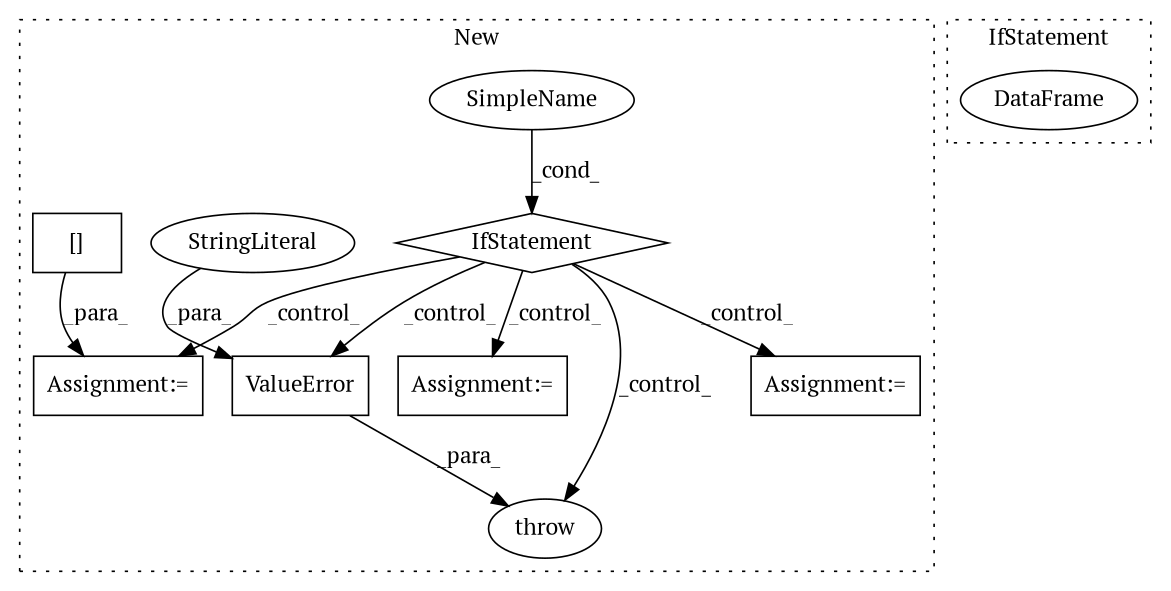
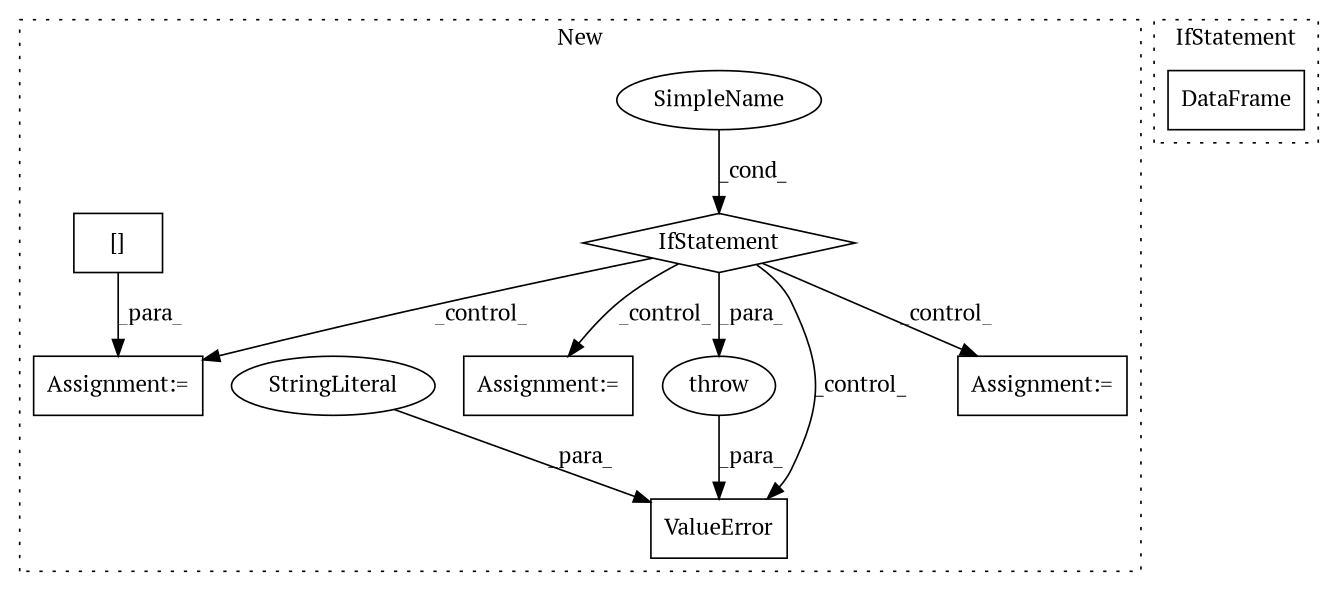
  digraph {
    fontname="PT Serif"
    node [a=7 fontname="PT Serif" l=1 shape=box]
    edge [fontname="PT Serif"]
    n1 [a=32 l="11,1" label=ValueError s="492,561"]
    n2 [a=25 l="4,2" label=IfStatement s="413,476" shape=diamond]
    n3 [a=42 label=SimpleName shape=ellipse l=""]
    n4 [label="Assignment:=" s=749]
    n5 [label="Assignment:=" s=677]
    n6 [label="Assignment:=" s=1095]
    n7 [a=53 l=6 label=throw s=486 shape=ellipse]
    n8 [a=45 l=58 label=StringLiteral s=503 shape=ellipse]
    n9 [a=2 l="3,1" label="[]" s="678,690"]
-   n10 [a=32 l="10,1" label=DataFrame s="657,679" shape=ellipse]
+   n10 [a=32 l="10,1" label=DataFrame s="657,679"]
    subgraph cluster_1 {
      label=New
      style=dotted
      n1
      n2
      n3
      n4
      n5
      n6
      n7
      n8
      n9
    }
    subgraph cluster_2 {
      label=IfStatement
      style=dotted
      n10
    }
-   n1 -> n7 [label=_para_]
+   n7 -> n1 [label=_para_]
    n2 -> n1 [label=_control_]
    n2 -> n4 [label=_control_]
    n2 -> n5 [label=_control_]
    n2 -> n6 [label=_control_]
-   n2 -> n7 [label=_control_]
+   n2 -> n7 [label=_para_]
    n3 -> n2 [label=_cond_]
    n8 -> n1 [label=_para_]
    n9 -> n5 [label=_para_]
  }
